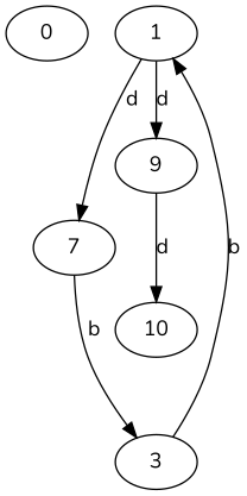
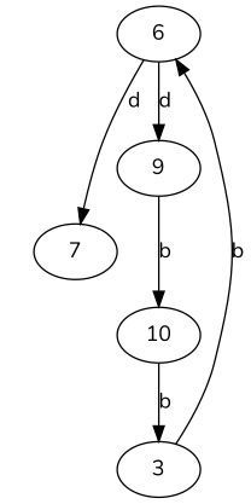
  strict digraph {
    fontname=Nunito
    node [fontname=Nunito]
    edge [fontname=Nunito]
-   0
-   1
+   1 [label=6]
    7
    9
    10
    3
    1 -> 7 [label=d]
    1 -> 9 [label=d]
-   9 -> 10 [label=d]
-   7 -> 3 [label=b]
+   9 -> 10 [label=b]
+   10 -> 3 [label=b]
    3 -> 1 [label=b]
  }
